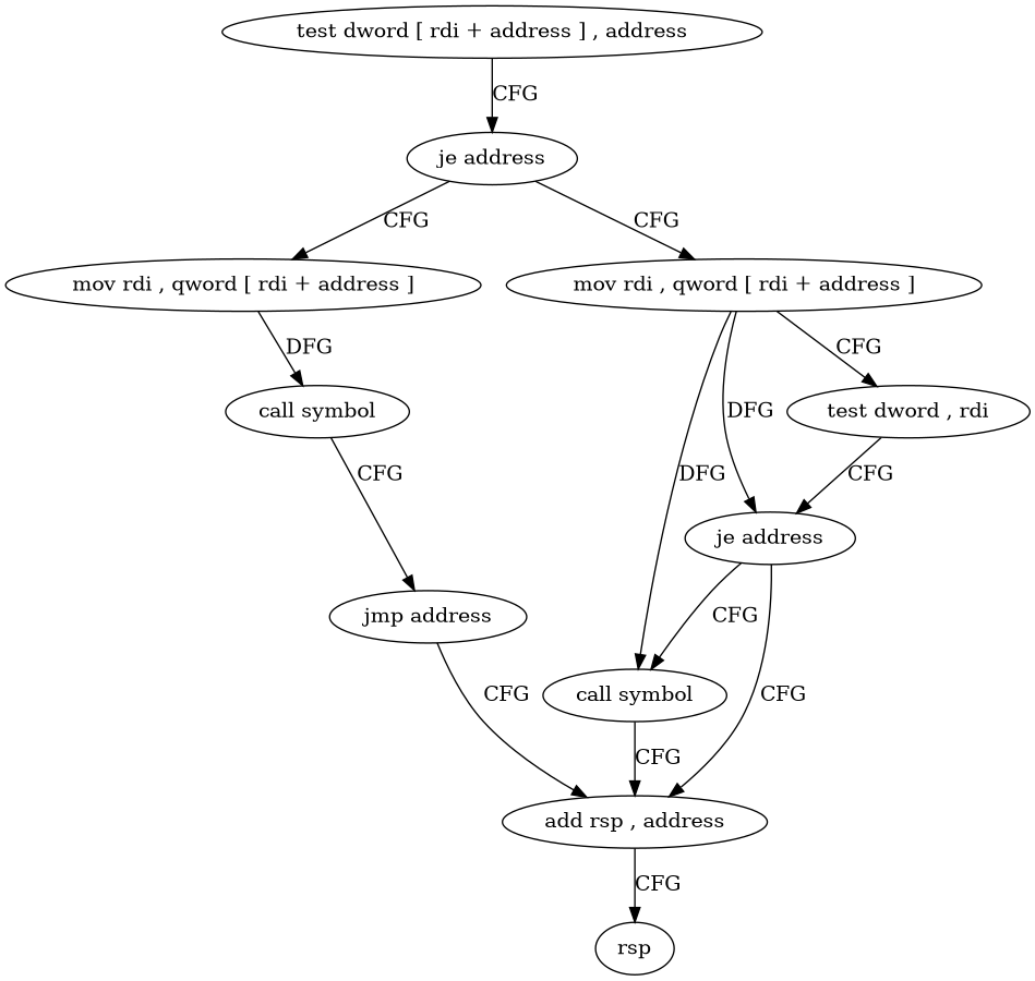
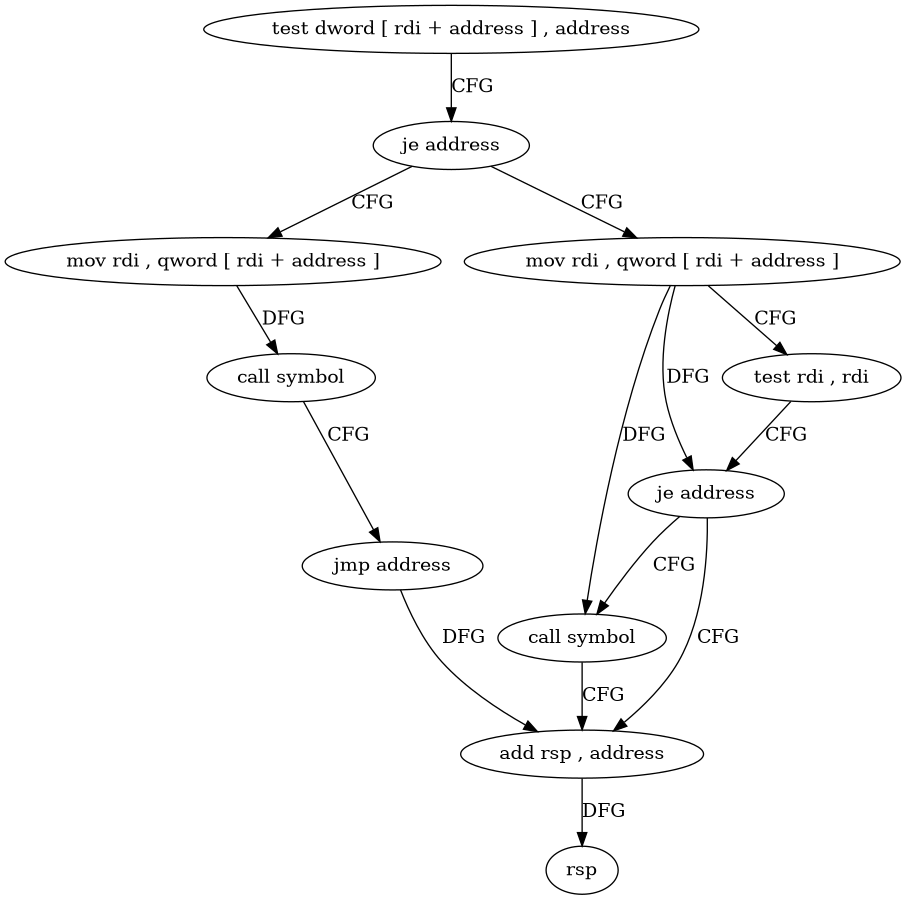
  digraph {
    n1 [label="test dword [ rdi + address ] , address"]
    n2 [label="je address"]
    n3 [label="mov rdi , qword [ rdi + address ]"]
    n4 [label="mov rdi , qword [ rdi + address ]"]
    n5 [label="call symbol"]
-   n6 [label="test dword , rdi"]
+   n6 [label="test rdi , rdi"]
    n7 [label="je address"]
    n8 [label="call symbol"]
    n9 [label="jmp address"]
    n10 [label="add rsp , address"]
    n11 [label=rsp]
    n1 -> n2 [label=CFG]
    n2 -> n3 [label=CFG]
    n2 -> n4 [label=CFG]
    n3 -> n5 [label=DFG]
    n4 -> n6 [label=CFG]
    n4 -> n7 [label=DFG]
    n4 -> n8 [label=DFG]
    n5 -> n9 [label=CFG]
    n6 -> n7 [label=CFG]
    n7 -> n8 [label=CFG]
    n7 -> n10 [label=CFG]
    n8 -> n10 [label=CFG]
-   n9 -> n10 [label=CFG]
-   n10 -> n11 [label=CFG]
+   n9 -> n10 [label=DFG]
+   n10 -> n11 [label=DFG]
  }
